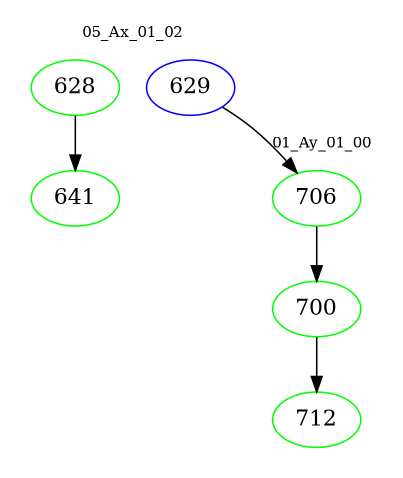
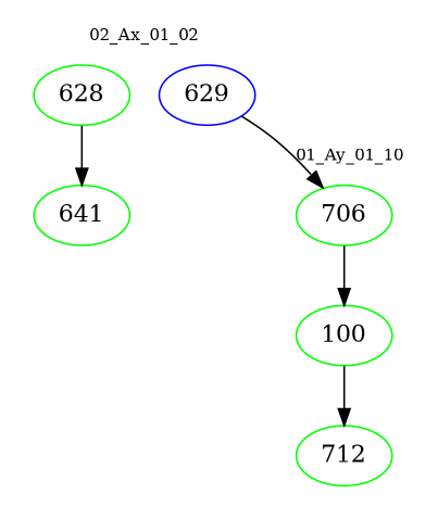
  digraph {
    node [color=green]
    edge [color=black]
    n1 [color=blue label=629]
    n2 [label=628]
    n3 [label=641]
    n4 [label=706]
-   n5 [label=700]
+   n5 [label=100]
    n6 [label=712]
    subgraph cluster_1 {
      color=white
      fontsize=10
-     label="05_Ax_01_02"
+     label="02_Ax_01_02"
      n1
      n2
      n3
    }
    subgraph cluster_2 {
      color=white
      fontsize=10
-     label="01_Ay_01_00"
+     label="01_Ay_01_10"
      n4
      n5
      n6
    }
    n1 -> n4
    n2 -> n3
    n4 -> n5
    n5 -> n6
  }
